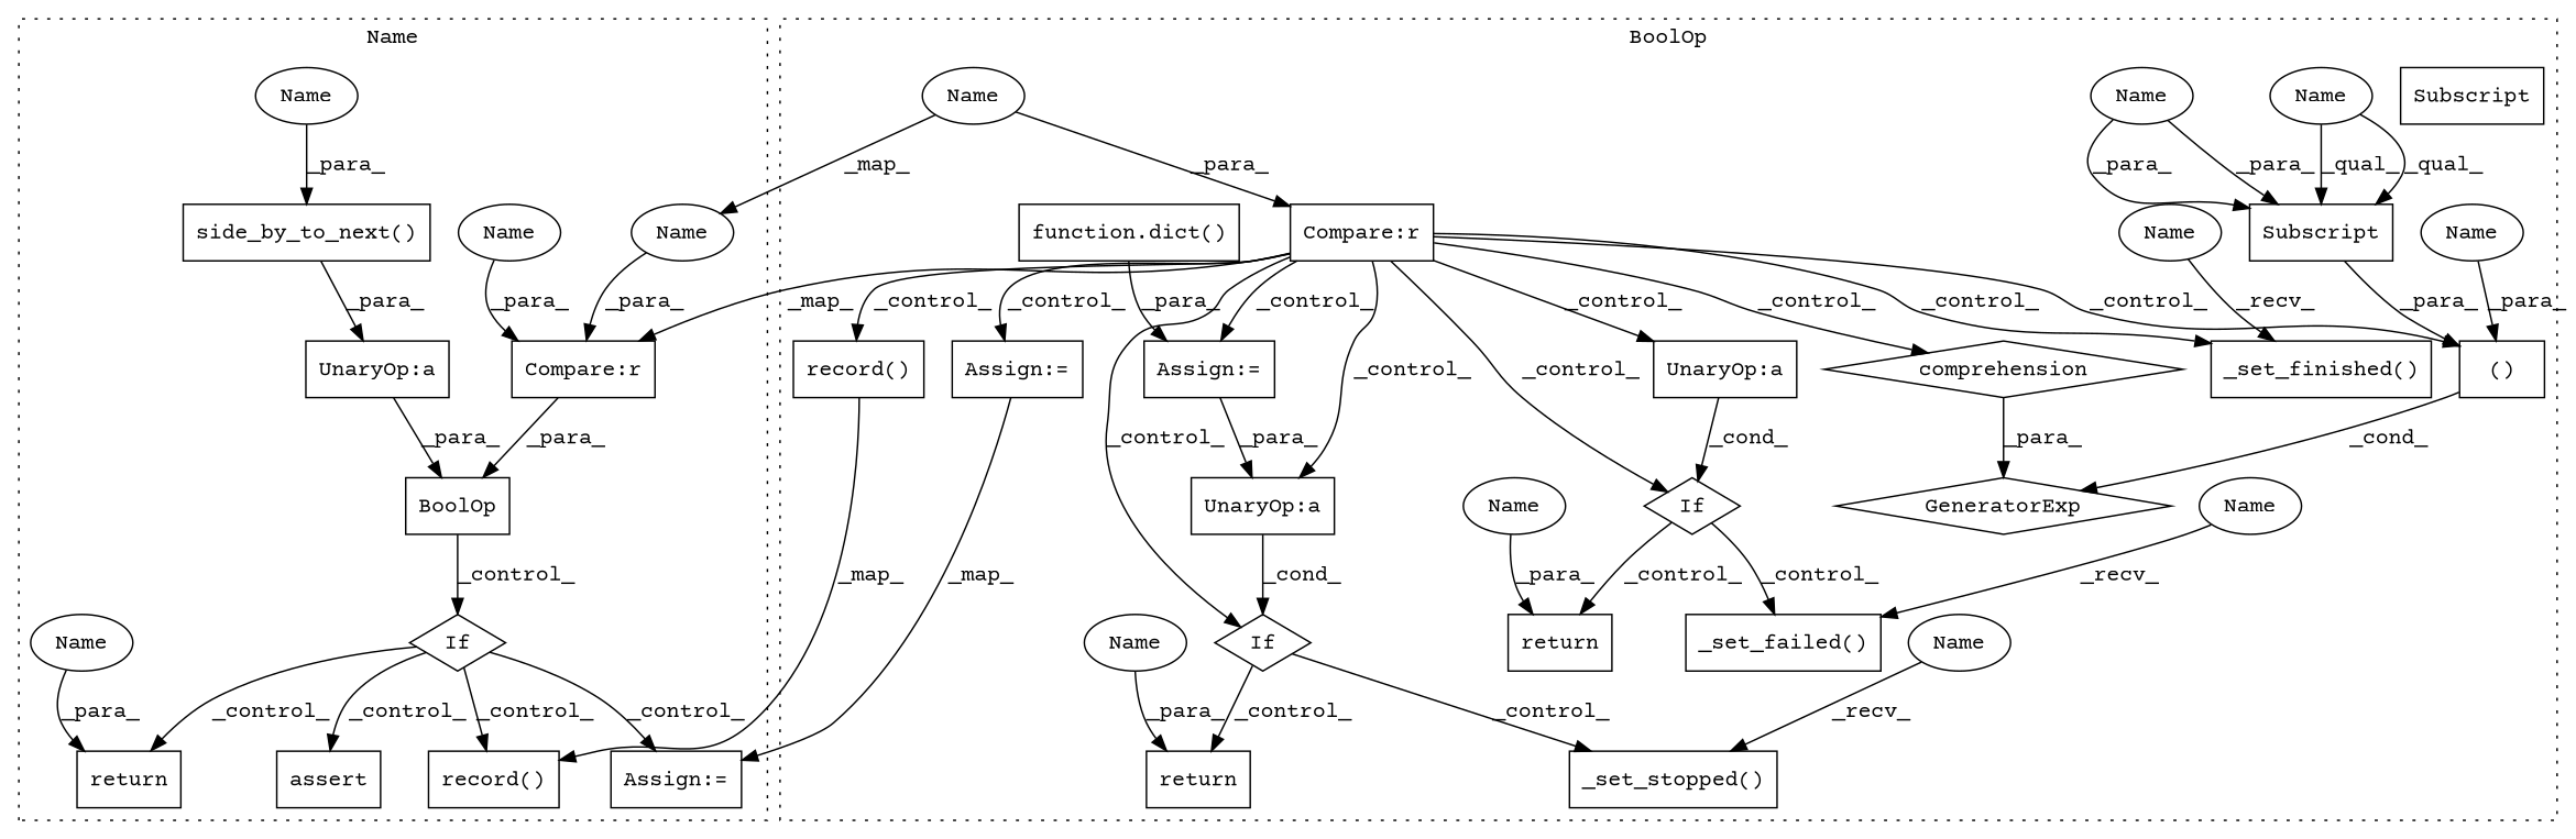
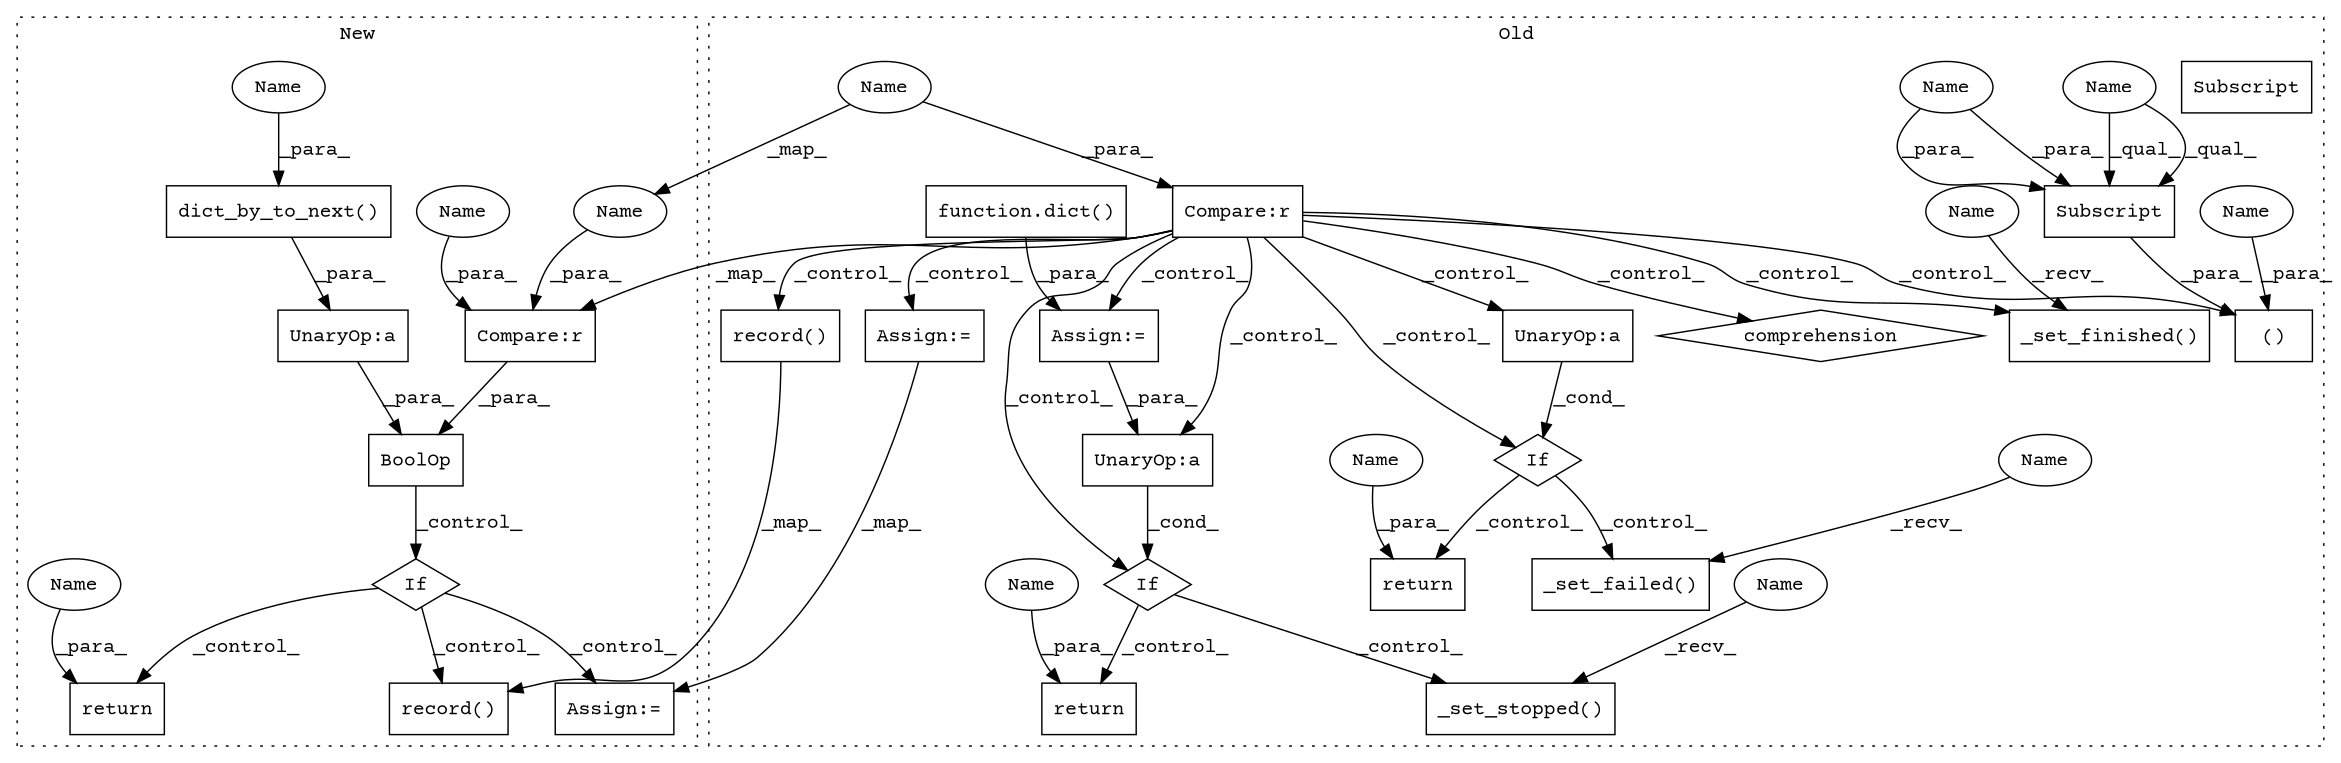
  digraph {
    fontname="Courier Prime"
    node [a=87 fontname="Courier Prime" l=4 s=1650 shape=box]
    edge [fontname="Courier Prime"]
-   n1 [a=55 l=1 label=GeneratorExp s=1985 shape=diamond]
    n2 [a=45 l=3 label=comprehension s=1998 shape=diamond]
    n3 [a=68 l=3 label="Assign:=" s=1977]
    n4 [a=61 l=11 label="UnaryOp:a" s=3073]
    n5 [a=54 l=9 label="()" s=1987]
    n6 [a=40 l=12 label="Compare:r" s=1890]
    n7 [a=75 l=19 label="_set_stopped()" s=3216]
    n8 [a=75 l="17,1" label="_set_failed()" s="2324,2344"]
    n9 [a=75 l=20 label="_set_finished()" s=1916]
    n10 [a=96 l=3 label=If s=2295 shape=diamond]
    n11 [a=61 l=8 label="UnaryOp:a" s=2298]
    n12 [a=96 l=3 label=If s=3070 shape=diamond]
    n13 [a=63 l="7,0" label=Subscript s="1989,0"]
    n14 [a=75 l="27,1" label="record()" s="2170,2223"]
    n15 [a=68 l=17 label="Assign:=" s=2241]
    n16 [a=75 l="5,40" label="function.dict()" s="1980,1986"]
    n17 [a=93 l=7 label=return s=3252]
    n18 [a=93 l=7 label=return s=2362]
    n19 [label=Name s=3216 shape=ellipse]
    n20 [label=Name s=2324 shape=ellipse]
    n21 [label=Name s=1916 shape=ellipse]
    n22 [label=Name s=1989 shape=ellipse]
    n23 [a=63 l="7,0" label=Subscript s="1989,0"]
    n24 [label=Name s=1890 shape=ellipse]
    n25 [label=Name s=2369 shape=ellipse]
    n26 [label=Name s=3259 shape=ellipse]
    n27 [l=1 label=Name s=1994 shape=ellipse]
    n28 [l=1 label=Name s=1986 shape=ellipse]
    n29 [a=72 l=46 label=BoolOp]
    n30 [a=40 l=12 label="Compare:r"]
-   n31 [a=65 l=7 label=assert s=2006]
-   n32 [a=75 l="21,1" label="side_by_to_next()" s="1670,1695"]
+   n32 [a=75 l="21,1" label="dict_by_to_next()" s="1670,1695"]
    n33 [a=96 l=3 label=If s=1804 shape=diamond]
    n34 [a=61 l=30 label="UnaryOp:a" s=1666]
    n35 [a=93 l=7 label=return s=1868]
    n36 [a=75 l="27,1" label="record()" s="1889,1942"]
    n37 [a=68 l=17 label="Assign:=" s=1956]
    n38 [label=Name s=1658 shape=ellipse]
    n39 [label=Name s=1875 shape=ellipse]
    n40 [label=Name shape=ellipse]
    n41 [label=Name s=1691 shape=ellipse]
    subgraph cluster_1 {
-     label=BoolOp
+     label=Old
      style=dotted
-     n1
      n2
      n3
      n4
      n5
      n6
      n7
      n8
      n9
      n10
      n11
      n12
      n13
      n14
      n15
      n16
      n17
      n18
      n19
      n20
      n21
      n22
      n23
      n24
      n25
      n26
      n27
      n28
    }
    subgraph cluster_2 {
-     label=Name
+     label=New
      style=dotted
      n29
      n30
-     n31
      n32
      n33
      n34
      n35
      n36
      n37
      n38
      n39
      n40
      n41
    }
-   n2 -> n1 [label=_para_]
    n3 -> n4 [label=_para_]
    n4 -> n12 [label=_cond_]
-   n5 -> n1 [label=_cond_]
    n6 -> n2 [label=_control_]
    n6 -> n3 [label=_control_]
    n6 -> n4 [label=_control_]
    n6 -> n5 [label=_control_]
    n6 -> n9 [label=_control_]
    n6 -> n10 [label=_control_]
    n6 -> n11 [label=_control_]
    n6 -> n12 [label=_control_]
    n6 -> n14 [label=_control_]
    n6 -> n15 [label=_control_]
    n6 -> n30 [label=_map_]
    n10 -> n8 [label=_control_]
    n10 -> n18 [label=_control_]
    n11 -> n10 [label=_cond_]
    n12 -> n7 [label=_control_]
    n12 -> n17 [label=_control_]
    n14 -> n36 [label=_map_]
    n15 -> n37 [label=_map_]
    n16 -> n3 [label=_para_]
    n19 -> n7 [label=_recv_]
    n20 -> n8 [label=_recv_]
    n21 -> n9 [label=_recv_]
    n22 -> n23 [label=_qual_]
    n22 -> n23 [label=_qual_]
    n23 -> n5 [label=_para_]
    n24 -> n6 [label=_para_]
    n24 -> n40 [label=_map_]
    n25 -> n18 [label=_para_]
    n26 -> n17 [label=_para_]
    n27 -> n23 [label=_para_]
    n27 -> n23 [label=_para_]
    n28 -> n5 [label=_para_]
    n29 -> n33 [label=_control_]
    n30 -> n29 [label=_para_]
    n32 -> n34 [label=_para_]
-   n33 -> n31 [label=_control_]
    n33 -> n35 [label=_control_]
    n33 -> n36 [label=_control_]
    n33 -> n37 [label=_control_]
    n34 -> n29 [label=_para_]
    n38 -> n30 [label=_para_]
    n39 -> n35 [label=_para_]
    n40 -> n30 [label=_para_]
    n41 -> n32 [label=_para_]
  }
